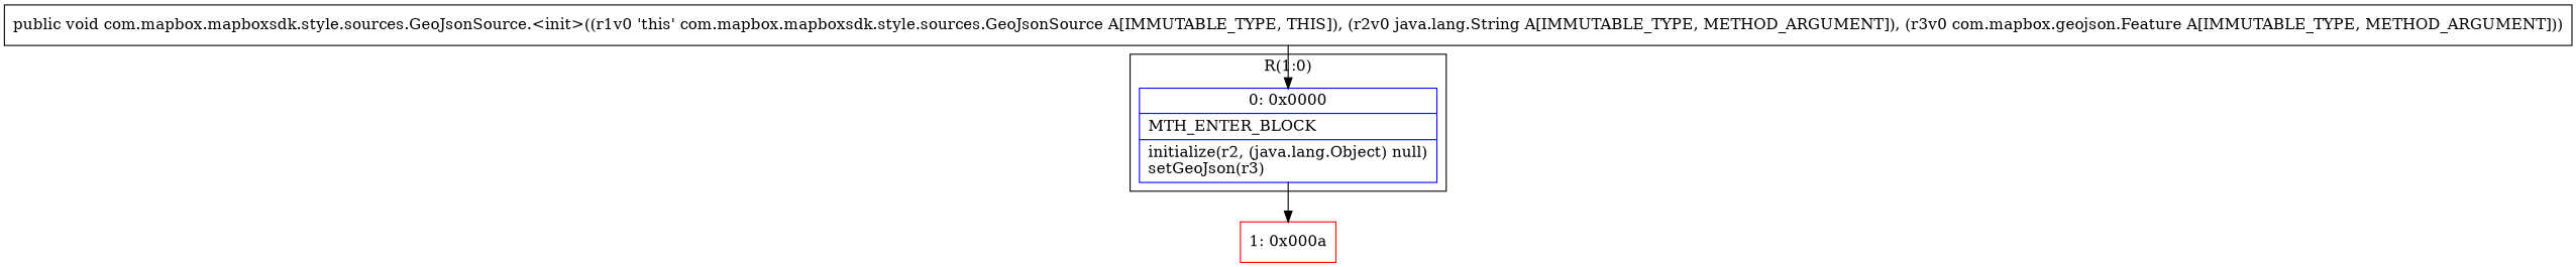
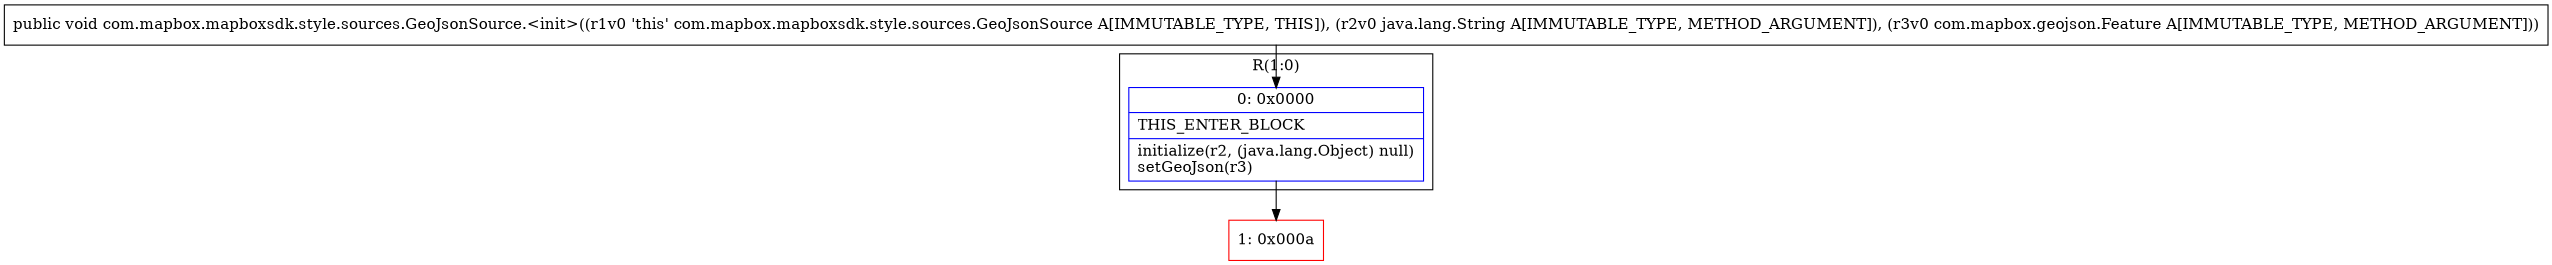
  digraph {
    node [shape=record]
-   n1 [color=blue label="{0\:\ 0x0000|MTH_ENTER_BLOCK\l|initialize(r2, (java.lang.Object) null)\lsetGeoJson(r3)\l}"]
+   n1 [color=blue label="{0\:\ 0x0000|THIS_ENTER_BLOCK\l|initialize(r2, (java.lang.Object) null)\lsetGeoJson(r3)\l}"]
    n2 [color=red label="{1\:\ 0x000a}"]
    n3 [label="{public void com.mapbox.mapboxsdk.style.sources.GeoJsonSource.\<init\>((r1v0 'this' com.mapbox.mapboxsdk.style.sources.GeoJsonSource A[IMMUTABLE_TYPE, THIS]), (r2v0 java.lang.String A[IMMUTABLE_TYPE, METHOD_ARGUMENT]), (r3v0 com.mapbox.geojson.Feature A[IMMUTABLE_TYPE, METHOD_ARGUMENT])) }"]
    subgraph cluster_1 {
      label="R(1:0)"
      n1
    }
    n1 -> n2
    n3 -> n1
  }
